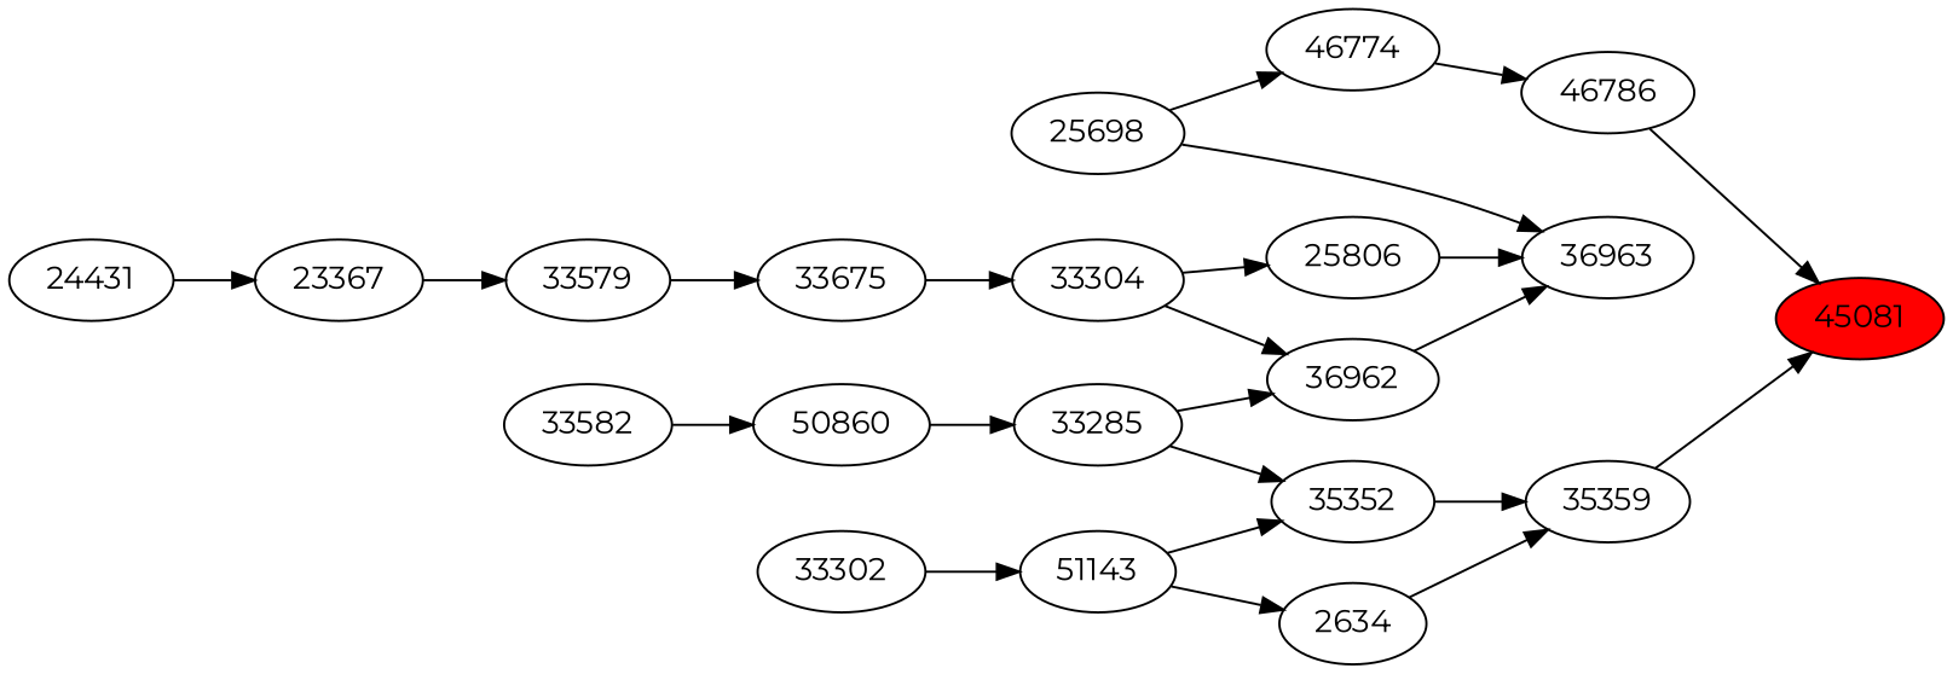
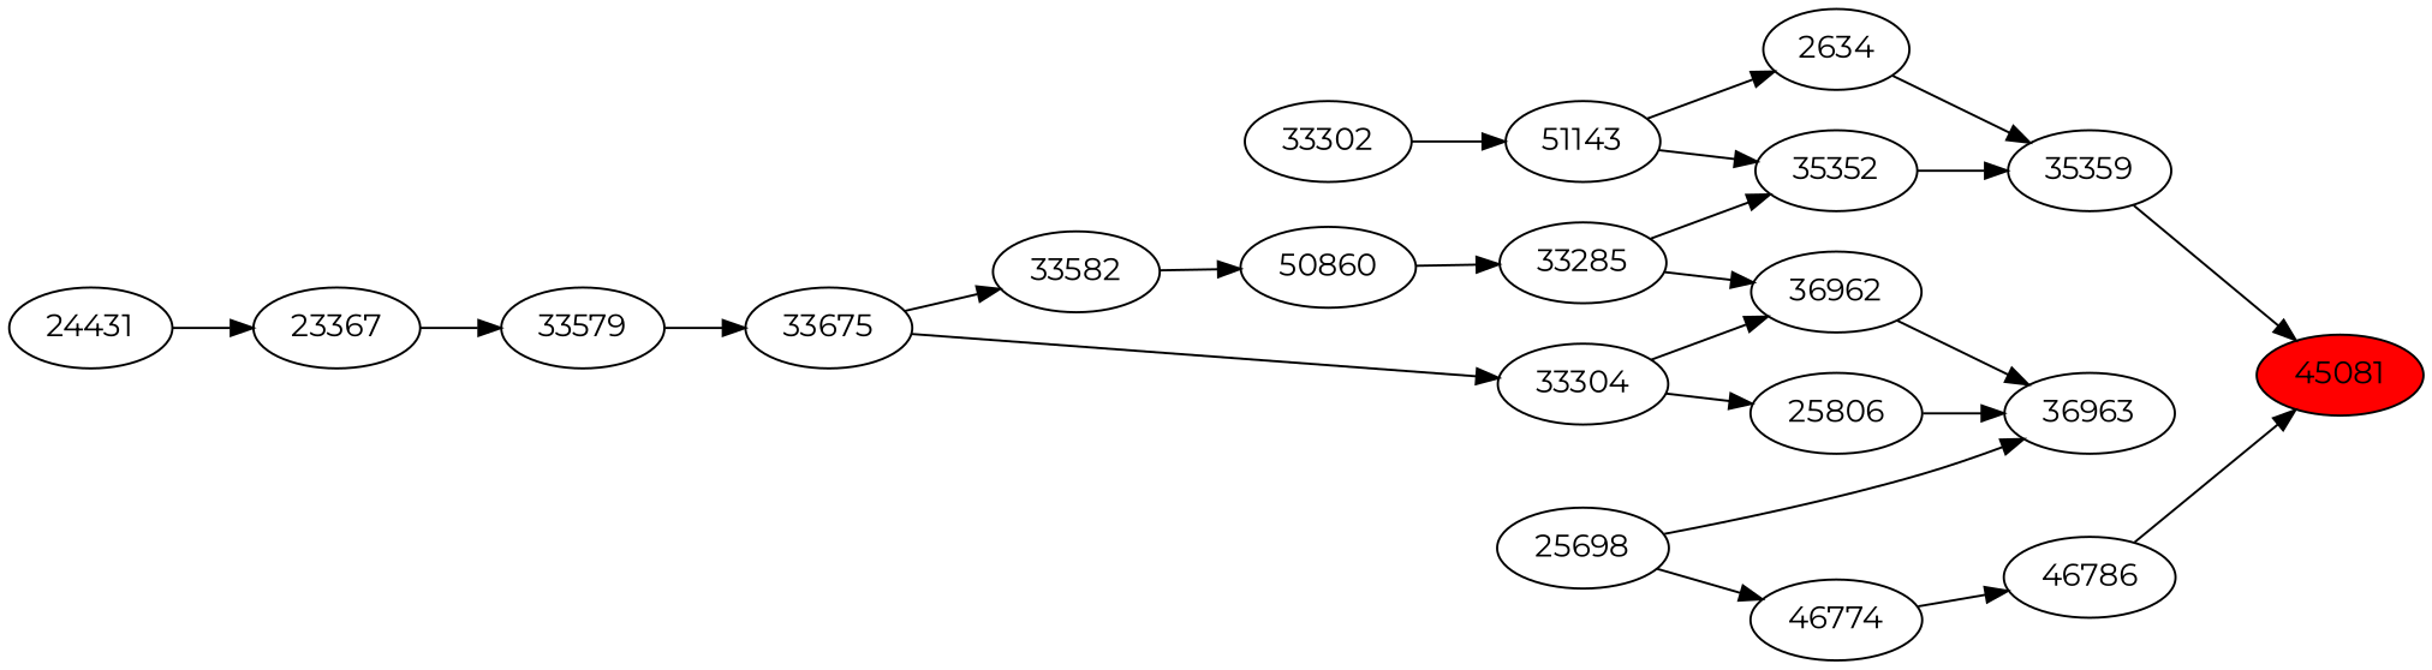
  strict digraph {
    fontname=Montserrat
    rankdir=LR
    node [fontname=Montserrat]
    edge [fontname=Montserrat]
    n1 [fillcolor=red label=45081 style=filled]
    n2 [label=35359]
    n3 [label=46786]
    n4 [label=35352]
    n5 [label=2634]
    n6 [label=46774]
    n7 [label=33285]
    n8 [label=36962]
    n9 [label=36963]
    n10 [label=51143]
    n11 [label=25698]
    n12 [label=50860]
    n13 [label=33302]
    n14 [label=33582]
    n15 [label=33675]
    n16 [label=33304]
    n17 [label=25806]
    n18 [label=33579]
    n19 [label=23367]
    n20 [label=24431]
    n2 -> n1
    n3 -> n1
    n4 -> n2
    n5 -> n2
    n6 -> n3
    n7 -> n4
    n7 -> n8
    n8 -> n9
    n10 -> n4
    n10 -> n5
    n11 -> n6
    n11 -> n9
    n12 -> n7
    n13 -> n10
    n14 -> n12
+   n15 -> n14
    n15 -> n16
    n16 -> n8
    n16 -> n17
    n17 -> n9
    n18 -> n15
    n19 -> n18
    n20 -> n19
  }
